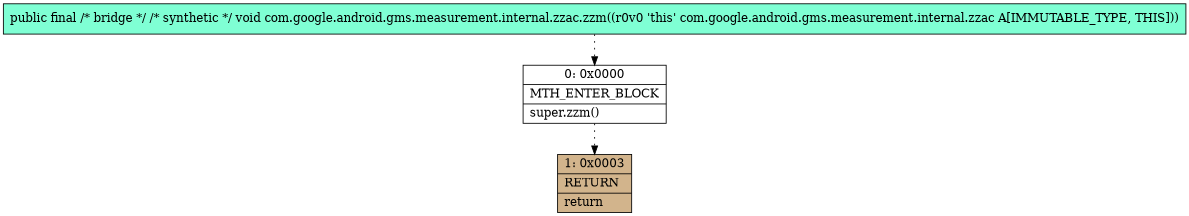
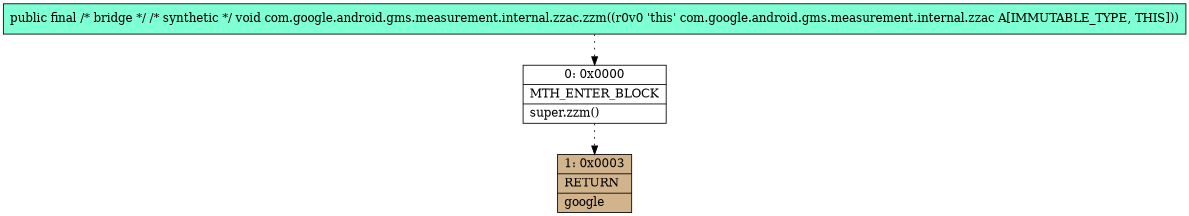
  digraph {
    node [shape=record style=filled]
    edge [style=dotted]
    n1 [label="{0\:\ 0x0000|MTH_ENTER_BLOCK\l|super.zzm()\l}" fillcolor=white]
-   n2 [label="{1\:\ 0x0003|RETURN\l|return\l}" fillcolor=tan]
+   n2 [label="{1\:\ 0x0003|RETURN\l|google\l}" fillcolor=tan]
    n3 [label="{public final \/* bridge *\/ \/* synthetic *\/ void com.google.android.gms.measurement.internal.zzac.zzm((r0v0 'this' com.google.android.gms.measurement.internal.zzac A[IMMUTABLE_TYPE, THIS])) }" fillcolor=aquamarine]
    n1 -> n2
    n3 -> n1
  }
